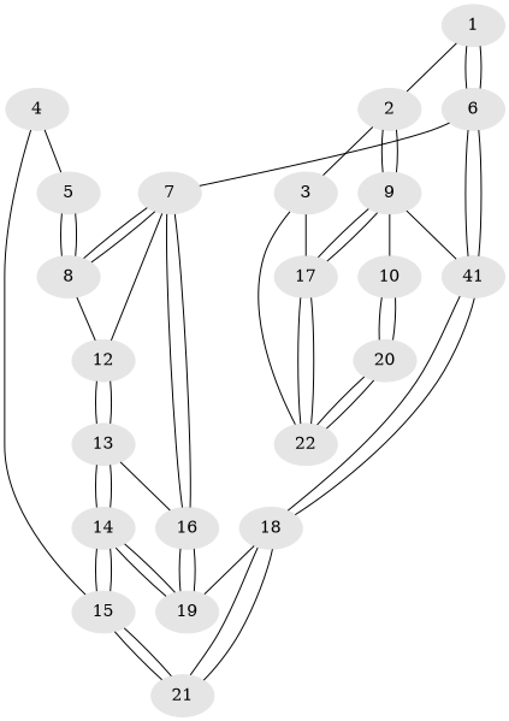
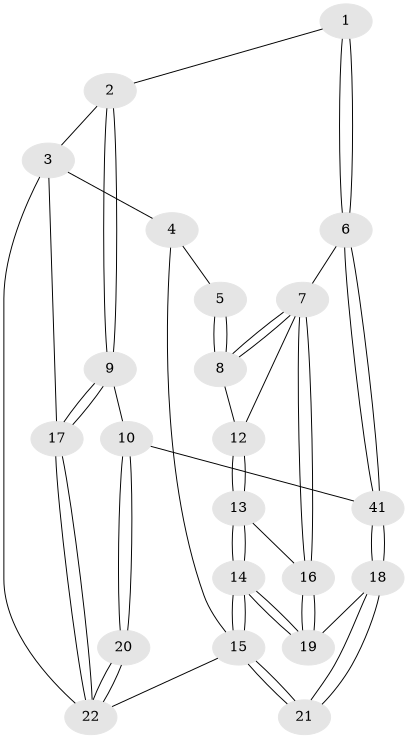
  graph {
    node [color=gray90 style=filled]
    1
    2
    6
    3
    9
    7
    n7 [label=41]
    4
    17
    22
    10
    5
    15
    8
    12
    13
    21
    16
    18
    19
    20
    14
    1 -- 2
    1 -- 6
    1 -- 6
    2 -- 3
    2 -- 9
    2 -- 9
    6 -- 7
    6 -- n7
    6 -- n7
+   3 -- 4
    3 -- 17
    3 -- 22
    9 -- 17
    9 -- 17
    9 -- 10
    7 -- 8
    7 -- 8
    7 -- 12
    7 -- 16
    7 -- 16
    n7 -- 18
    n7 -- 18
    4 -- 5
    4 -- 15
    17 -- 22
    17 -- 22
-   9 -- n7
+   10 -- n7
    10 -- 20
    10 -- 20
    5 -- 8
    5 -- 8
+   15 -- 22
    15 -- 21
    15 -- 21
    8 -- 12
    12 -- 13
    12 -- 13
    13 -- 16
    13 -- 14
    13 -- 14
    16 -- 19
    16 -- 19
    18 -- 21
    18 -- 21
    18 -- 19
    20 -- 22
    20 -- 22
    14 -- 15
    14 -- 15
    14 -- 19
    14 -- 19
  }
